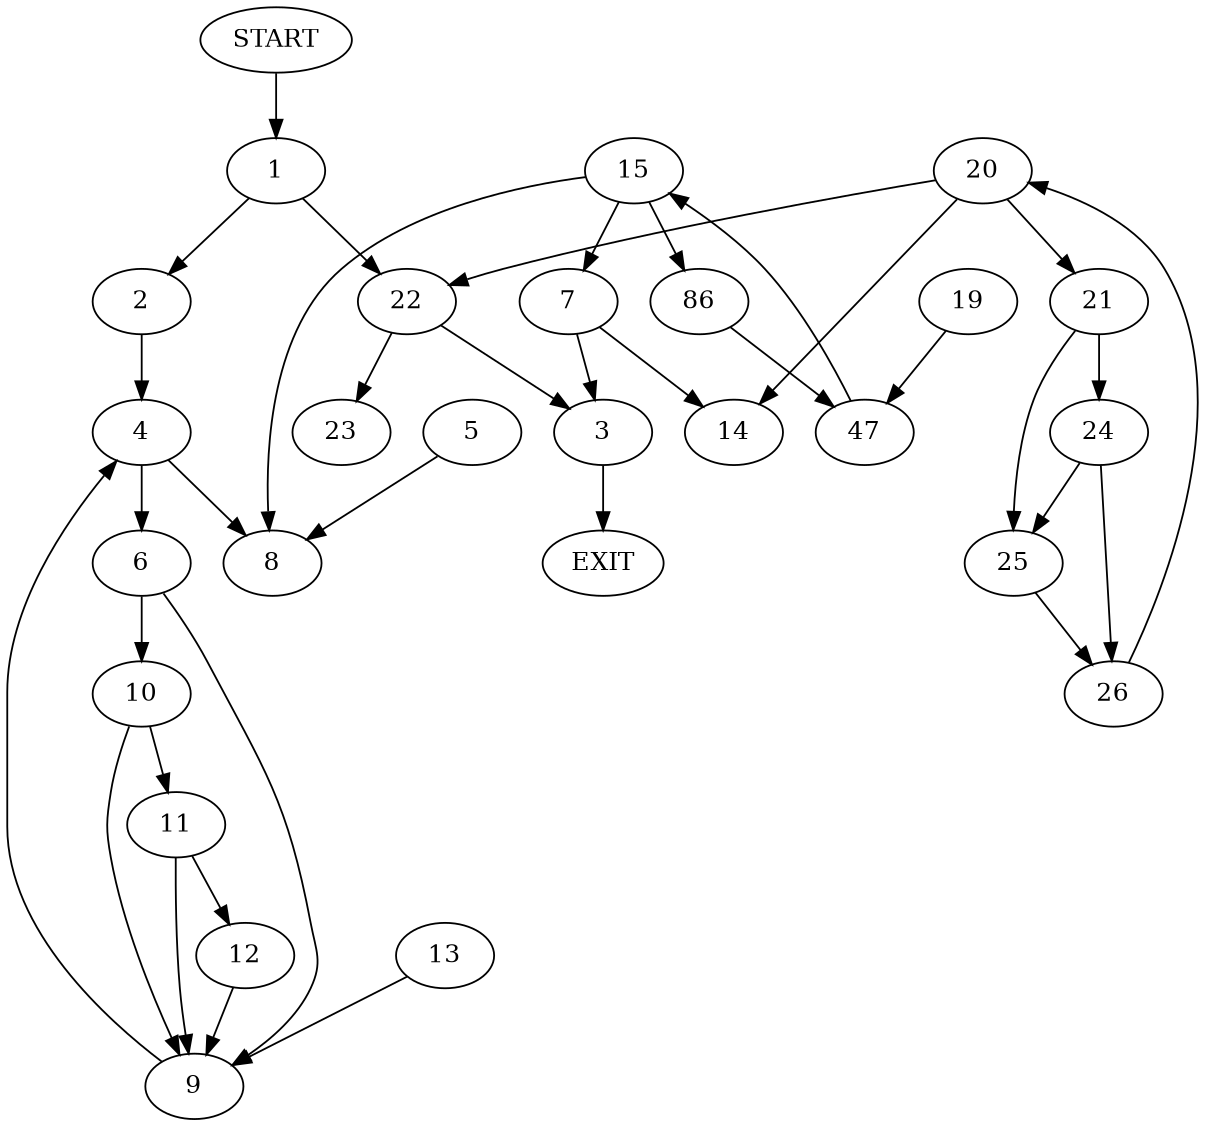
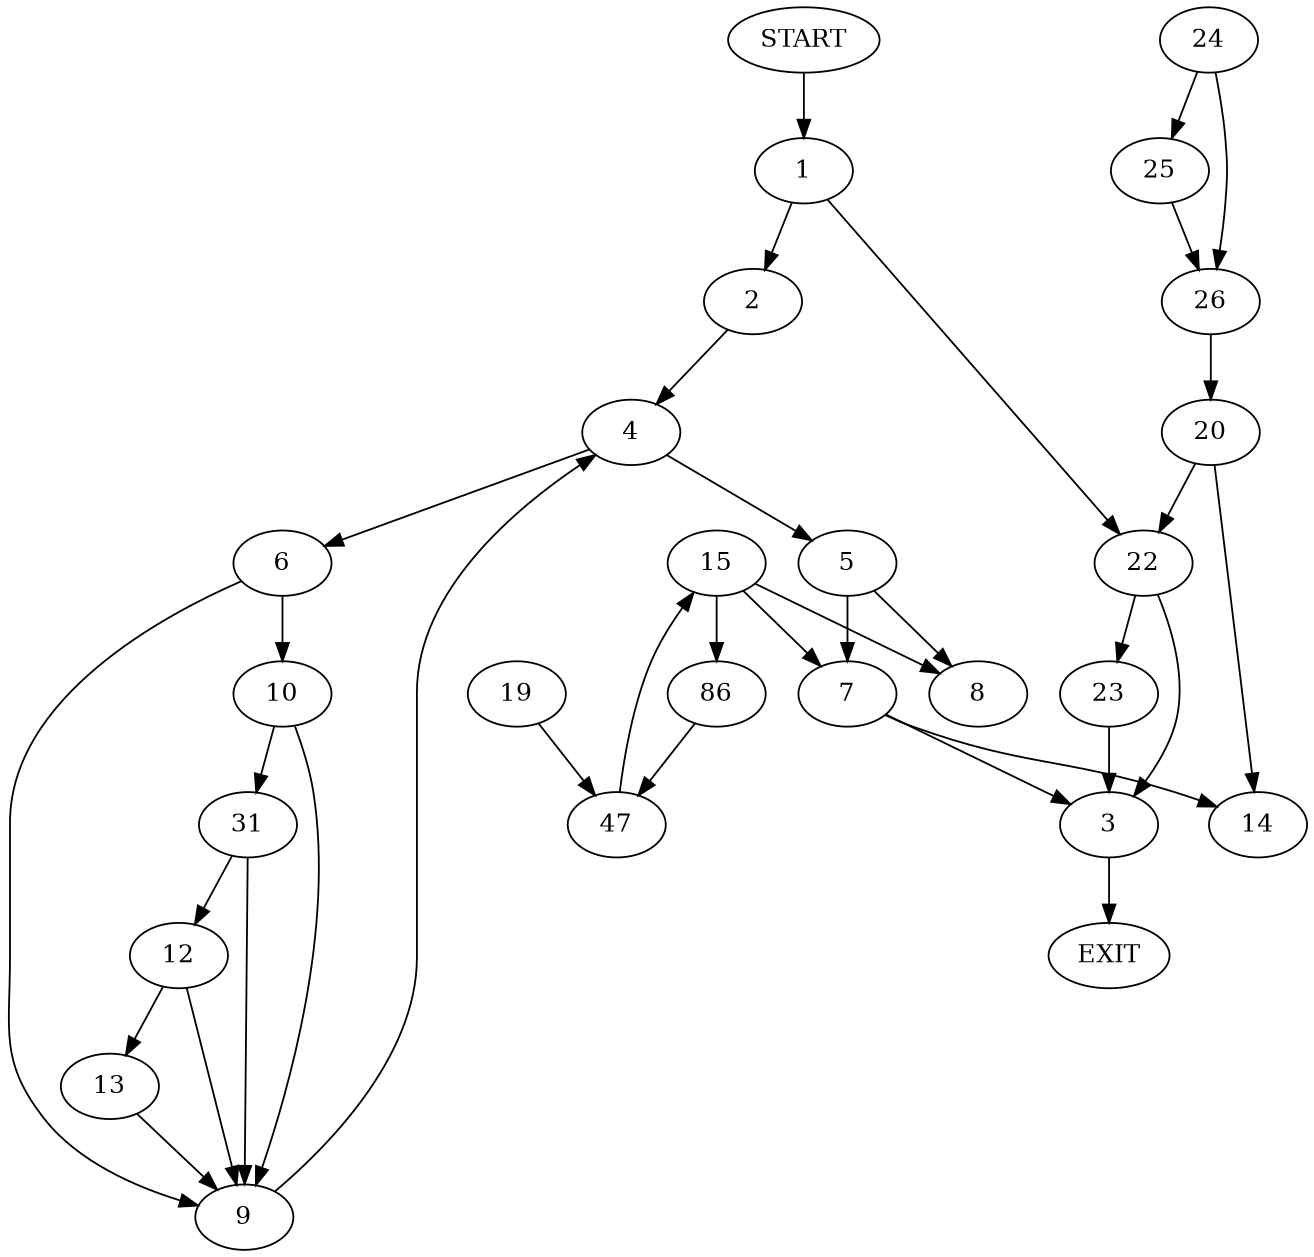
  digraph {
    n1 [label=START]
    1
    2
    22
    n5 [label=EXIT]
    4
    3
    5
    6
    7
    8
    9
    10
    14
-   11
+   11 [label=31]
    15
    n17 [label=86]
    12
    13
    20
-   21
    n22 [label=47]
    19
    24
    25
    23
    26
    n1 -> 1
    1 -> 2
    1 -> 22
    2 -> 4
    22 -> 3
    22 -> 23
-   4 -> 8
+   4 -> 5
    4 -> 6
    3 -> n5
+   5 -> 7
    5 -> 8
    6 -> 9
    6 -> 10
    7 -> 3
    7 -> 14
    9 -> 4
    10 -> 9
    10 -> 11
    11 -> 9
    11 -> 12
    15 -> 7
    15 -> 8
    15 -> n17
    n17 -> n22
    12 -> 9
+   12 -> 13
    13 -> 9
    20 -> 22
    20 -> 14
-   20 -> 21
-   21 -> 24
-   21 -> 25
    n22 -> 15
    19 -> n22
    24 -> 25
    24 -> 26
    25 -> 26
+   23 -> 3
    26 -> 20
  }
